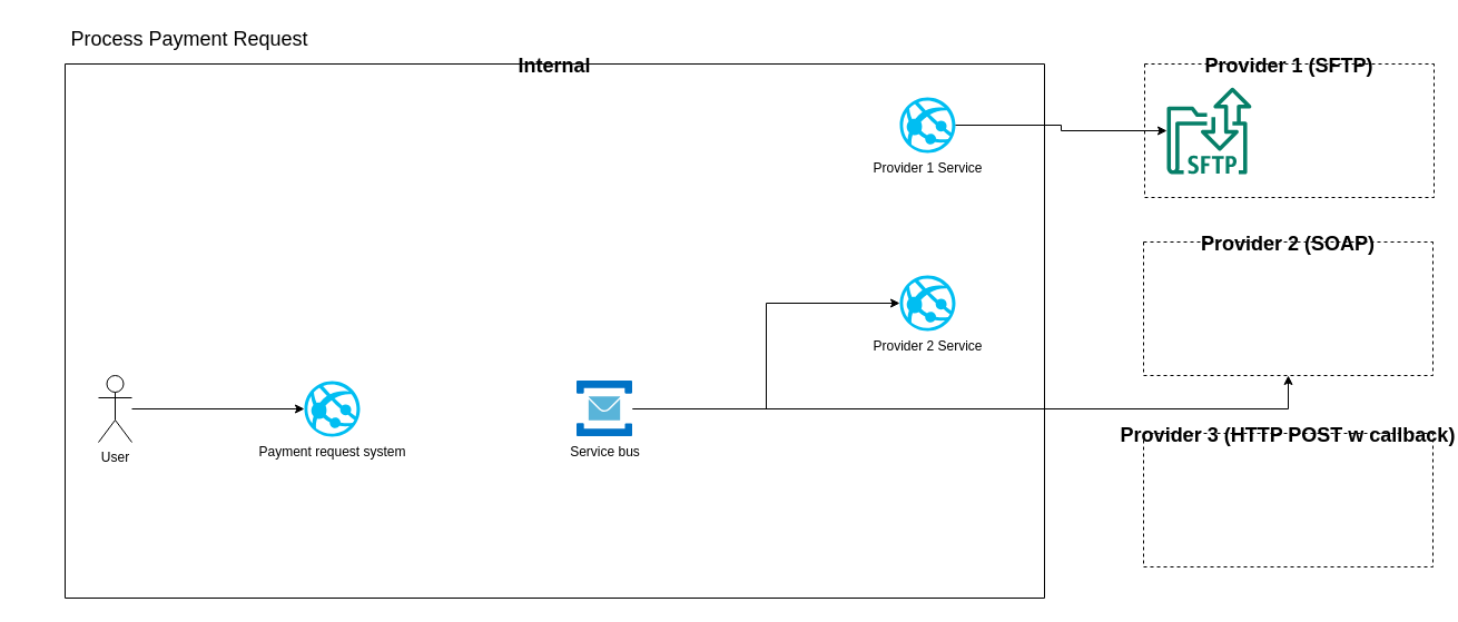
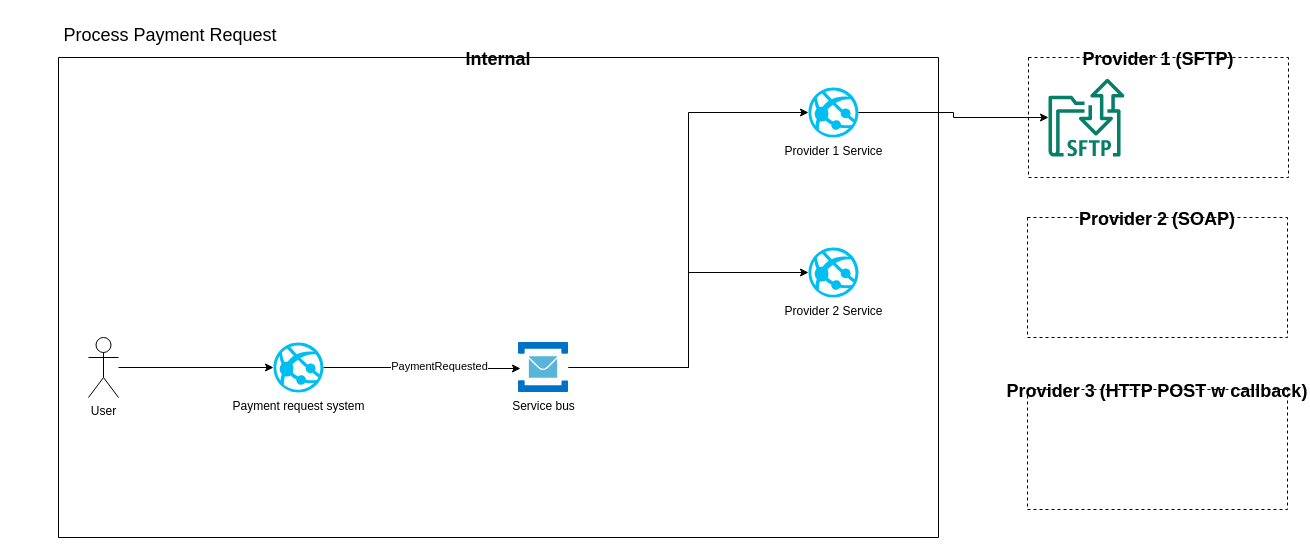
  <mxCell id="0" />
  <mxCell id="1" parent="0" />
  <mxCell id="2" value="Provider 1 (SFTP)" style="swimlane;startSize=0;dashed=1;fontSize=18;" vertex="1" parent="1"><mxGeometry x="1028" y="57" width="260" height="120" as="geometry" /></mxCell>
  <mxCell id="3" value="" style="sketch=0;outlineConnect=0;fontColor=#232F3E;gradientColor=none;fillColor=#067F68;strokeColor=none;dashed=0;verticalLabelPosition=bottom;verticalAlign=top;align=center;html=1;fontSize=12;fontStyle=0;aspect=fixed;shape=mxgraph.aws4.transfer_for_sftp_resource;" vertex="1" parent="2"><mxGeometry x="20" y="21" width="76" height="78" as="geometry" /></mxCell>
  <mxCell id="4" value="Provider 2 (SOAP)" style="swimlane;startSize=0;dashed=1;fontSize=18;" vertex="1" parent="1"><mxGeometry x="1027" y="217" width="260" height="120" as="geometry" /></mxCell>
  <mxCell id="5" value="Provider 3 (HTTP POST w callback)" style="swimlane;startSize=0;dashed=1;fontSize=18;" vertex="1" parent="1"><mxGeometry x="1027" y="389" width="260" height="120" as="geometry" /></mxCell>
  <mxCell id="6" value="Internal" style="swimlane;startSize=0;fontSize=18;" vertex="1" parent="1"><mxGeometry x="58" y="57" width="880" height="480" as="geometry" /></mxCell>
+ <mxCell id="7" style="edgeStyle=orthogonalEdgeStyle;rounded=0;orthogonalLoop=1;jettySize=auto;html=1;entryX=0.04;entryY=0.52;entryDx=0;entryDy=0;entryPerimeter=0;" edge="1" parent="6" source="9" target="14"><mxGeometry relative="1" as="geometry"><Array as="points"><mxPoint x="340" y="310" /></Array></mxGeometry></mxCell>
+ <mxCell id="8" value="PaymentRequested" style="edgeLabel;html=1;align=center;verticalAlign=middle;resizable=0;points=[];" vertex="1" connectable="0" parent="7"><mxGeometry x="0.167" y="3" relative="1" as="geometry"><mxPoint as="offset" /></mxGeometry></mxCell>
  <mxCell id="9" value="Payment request system" style="verticalLabelPosition=bottom;html=1;verticalAlign=top;align=center;strokeColor=none;fillColor=#00BEF2;shape=mxgraph.azure.azure_website;pointerEvents=1;" vertex="1" parent="6"><mxGeometry x="215" y="285" width="50" height="50" as="geometry" /></mxCell>
  <mxCell id="10" style="edgeStyle=orthogonalEdgeStyle;rounded=0;orthogonalLoop=1;jettySize=auto;html=1;entryX=0;entryY=0.5;entryDx=0;entryDy=0;entryPerimeter=0;" edge="1" parent="6" source="11" target="9"><mxGeometry relative="1" as="geometry" /></mxCell>
  <mxCell id="11" value="User" style="shape=umlActor;verticalLabelPosition=bottom;verticalAlign=top;html=1;outlineConnect=0;" vertex="1" parent="6"><mxGeometry x="30" y="280" width="30" height="60" as="geometry" /></mxCell>
- <mxCell id="12" style="edgeStyle=orthogonalEdgeStyle;rounded=0;orthogonalLoop=1;jettySize=auto;html=1;" edge="1" parent="6" source="14" target="4"><mxGeometry relative="1" as="geometry" /></mxCell>
+ <mxCell id="12" style="edgeStyle=orthogonalEdgeStyle;rounded=0;orthogonalLoop=1;jettySize=auto;html=1;entryX=0;entryY=0.5;entryDx=0;entryDy=0;entryPerimeter=0;" edge="1" parent="6" source="14" target="16"><mxGeometry relative="1" as="geometry" /></mxCell>
  <mxCell id="13" style="edgeStyle=orthogonalEdgeStyle;rounded=0;orthogonalLoop=1;jettySize=auto;html=1;entryX=0;entryY=0.5;entryDx=0;entryDy=0;entryPerimeter=0;" edge="1" parent="6" source="14" target="17"><mxGeometry relative="1" as="geometry" /></mxCell>
  <mxCell id="14" value="Service bus" style="image;sketch=0;aspect=fixed;html=1;points=[];align=center;fontSize=12;image=img/lib/mscae/Service_Bus.svg;" vertex="1" parent="6"><mxGeometry x="460" y="285" width="50" height="50" as="geometry" /></mxCell>
  <mxCell id="15" value="&lt;font style=&quot;font-size: 18px;&quot;&gt;Process Payment Request&lt;/font&gt;" style="text;html=1;strokeColor=none;fillColor=none;align=center;verticalAlign=middle;whiteSpace=wrap;rounded=0;" vertex="1" parent="6"><mxGeometry x="-38" y="-37" width="300" height="30" as="geometry" /></mxCell>
  <mxCell id="16" value="Provider 1 Service" style="verticalLabelPosition=bottom;html=1;verticalAlign=top;align=center;strokeColor=none;fillColor=#00BEF2;shape=mxgraph.azure.azure_website;pointerEvents=1;" vertex="1" parent="6"><mxGeometry x="750" y="30" width="50" height="50" as="geometry" /></mxCell>
  <mxCell id="17" value="Provider 2 Service" style="verticalLabelPosition=bottom;html=1;verticalAlign=top;align=center;strokeColor=none;fillColor=#00BEF2;shape=mxgraph.azure.azure_website;pointerEvents=1;" vertex="1" parent="6"><mxGeometry x="750" y="190" width="50" height="50" as="geometry" /></mxCell>
  <mxCell id="18" style="edgeStyle=orthogonalEdgeStyle;rounded=0;orthogonalLoop=1;jettySize=auto;html=1;" edge="1" parent="1" source="16" target="3"><mxGeometry relative="1" as="geometry" /></mxCell>
